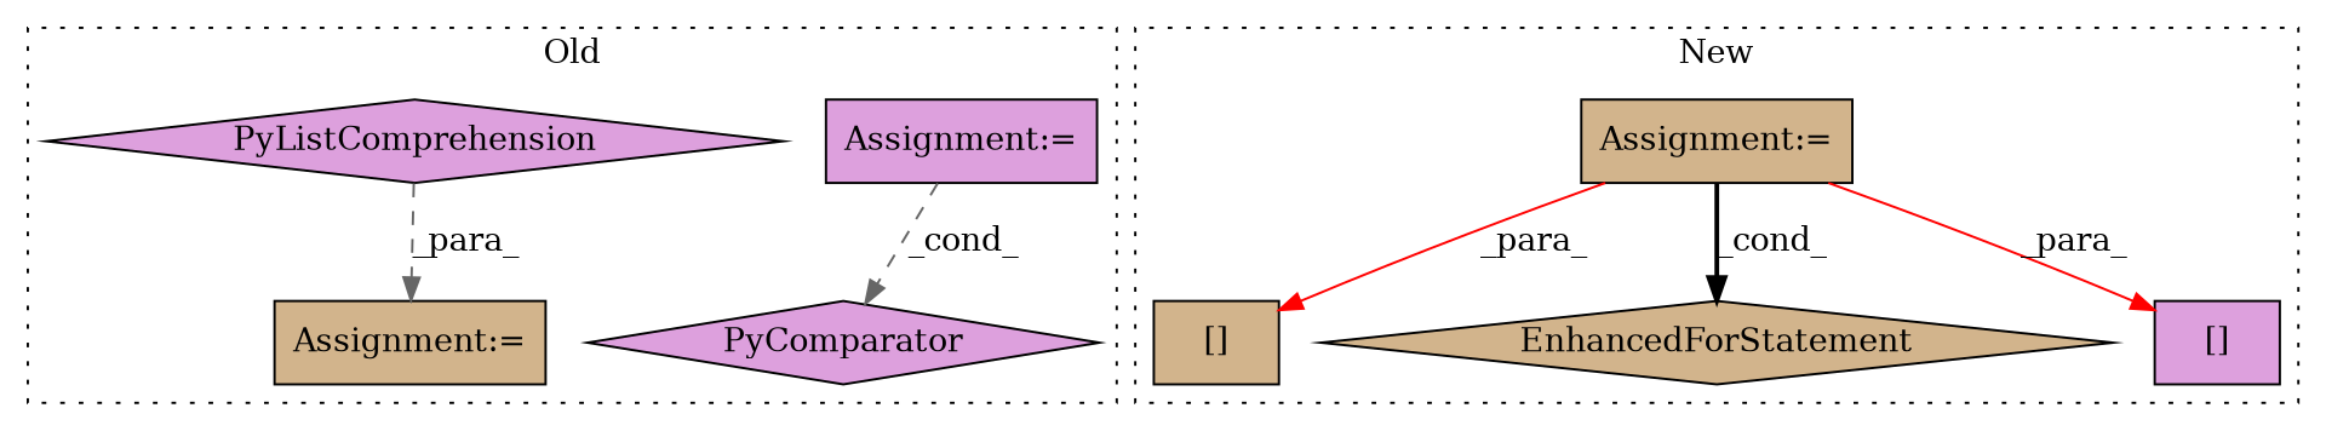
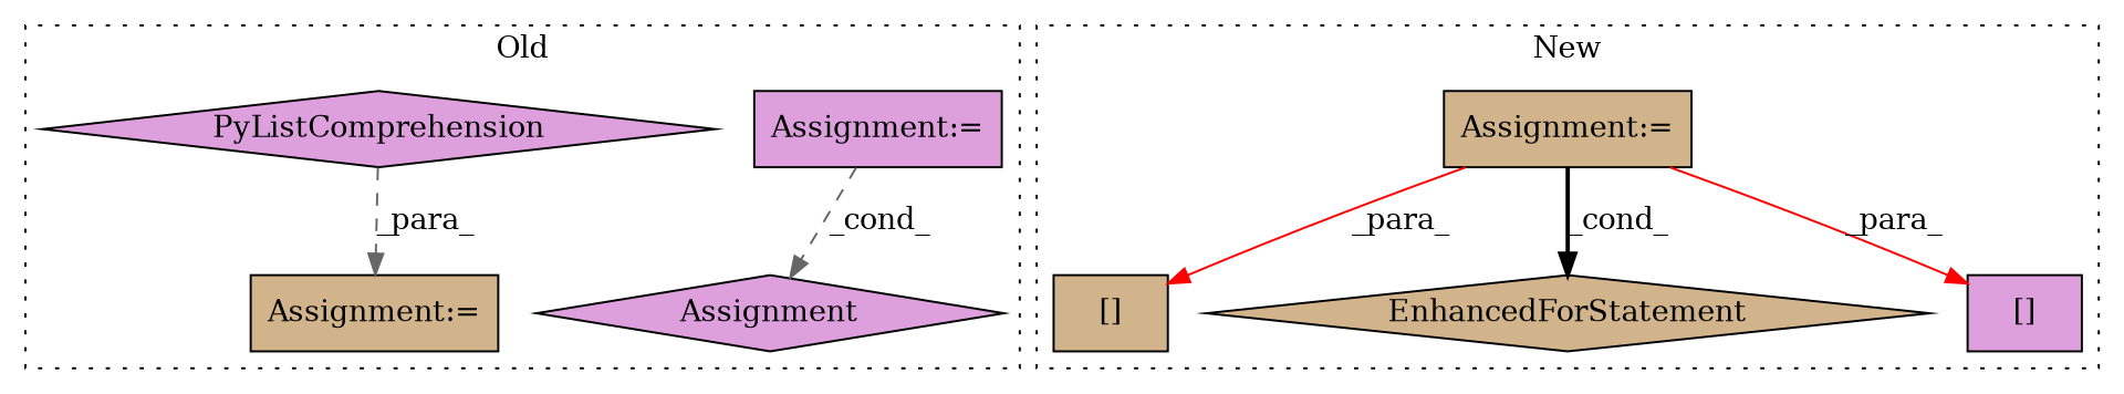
  digraph {
    node [a=7 fillcolor=plum l=45 s=769 shape=box style=filled]
    edge [color=gray40 style=dashed]
-   n1 [a=113 label=PyComparator shape=diamond]
+   n1 [a=113 label=Assignment shape=diamond]
    n2 [label="Assignment:="]
    n3 [a=109 l=132 label=PyListComprehension s=690 shape=diamond]
    n4 [fillcolor=tan l=12 label="Assignment:=" s=678]
    n5 [a=2 fillcolor=tan l="16,1" label="[]" s="1687,1704"]
    n6 [fillcolor=tan l="53,2" label="Assignment:=" s="1262,1343"]
    n7 [a=70 fillcolor=tan l="53,2" label=EnhancedForStatement s="1262,1343" shape=diamond]
    n8 [a=2 l="14,1" label="[]" s="1382,1397"]
    subgraph cluster_1 {
      label=Old
      style=dotted
      n1
      n2
      n3
      n4
    }
    subgraph cluster_2 {
      label=New
      style=dotted
      n5
      n6
      n7
      n8
    }
    n2 -> n1 [label=_cond_]
    n3 -> n4 [label=_para_]
    n6 -> n5 [color=red label=_para_ style=solid]
    n6 -> n7 [color=black label=_cond_ style=bold]
    n6 -> n8 [color=red label=_para_ style=solid]
  }
